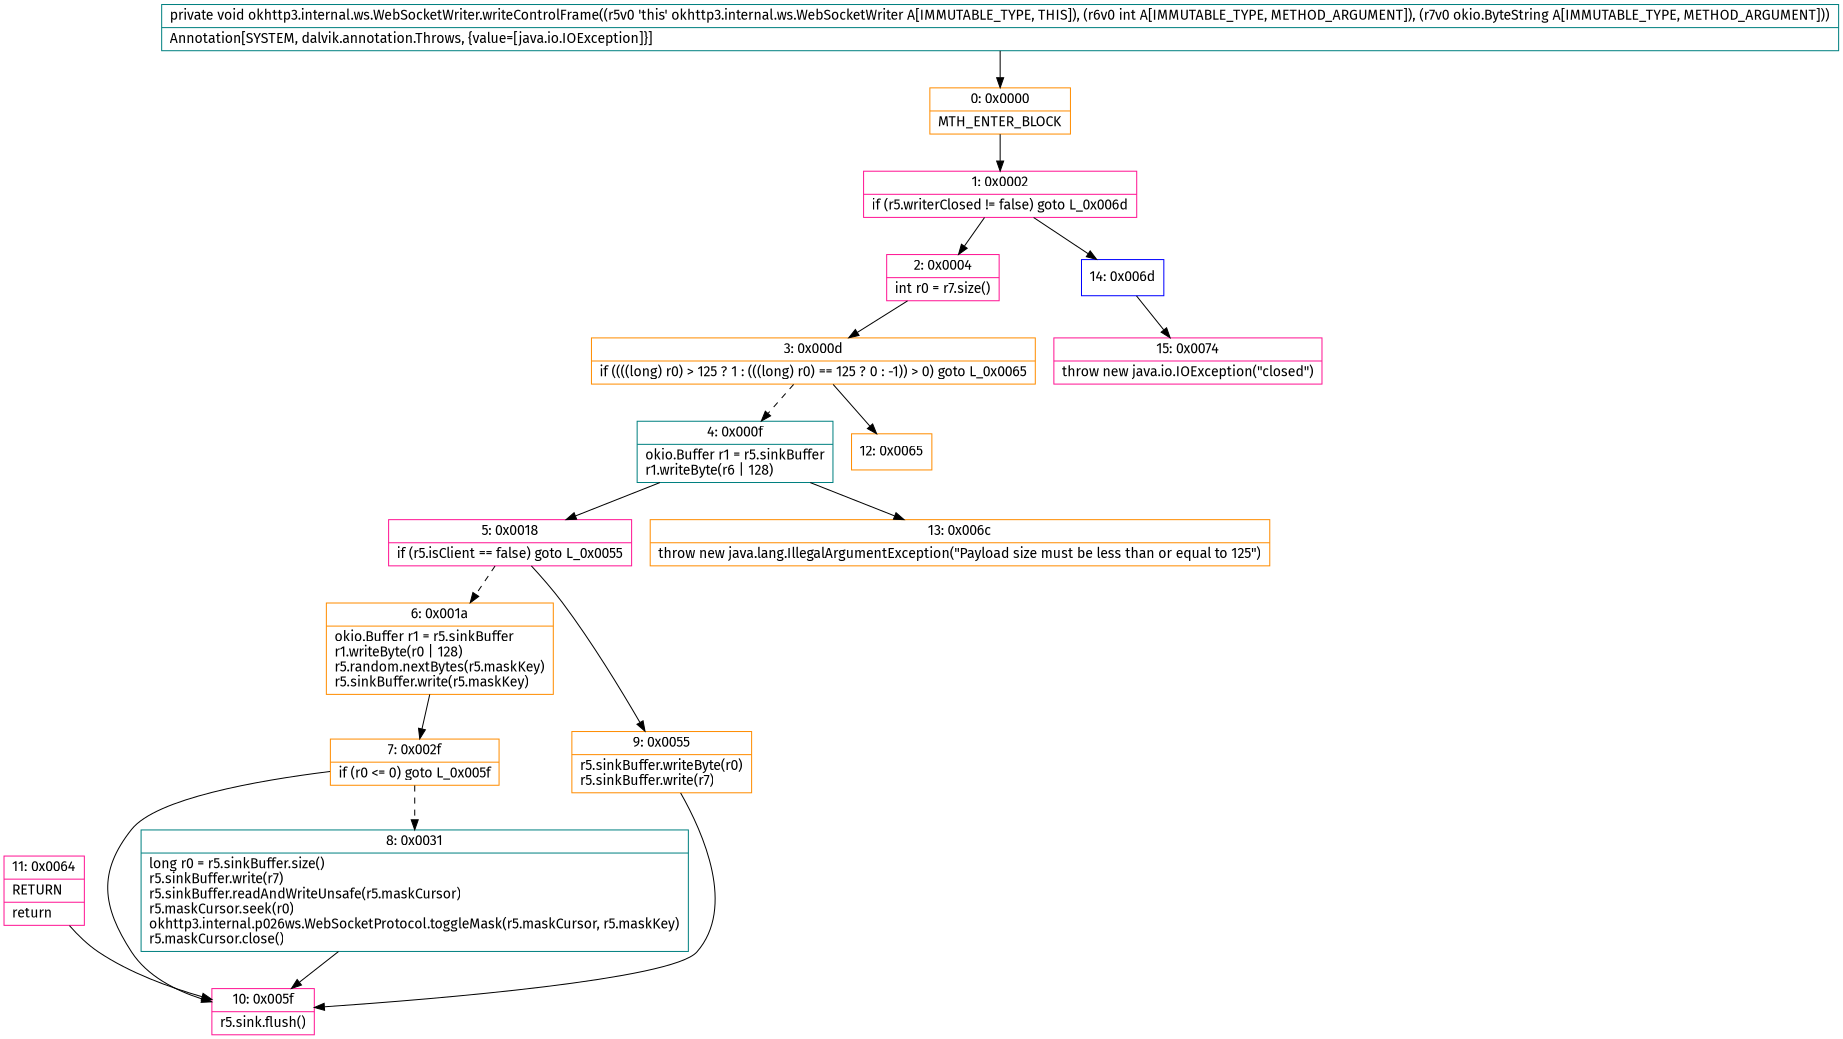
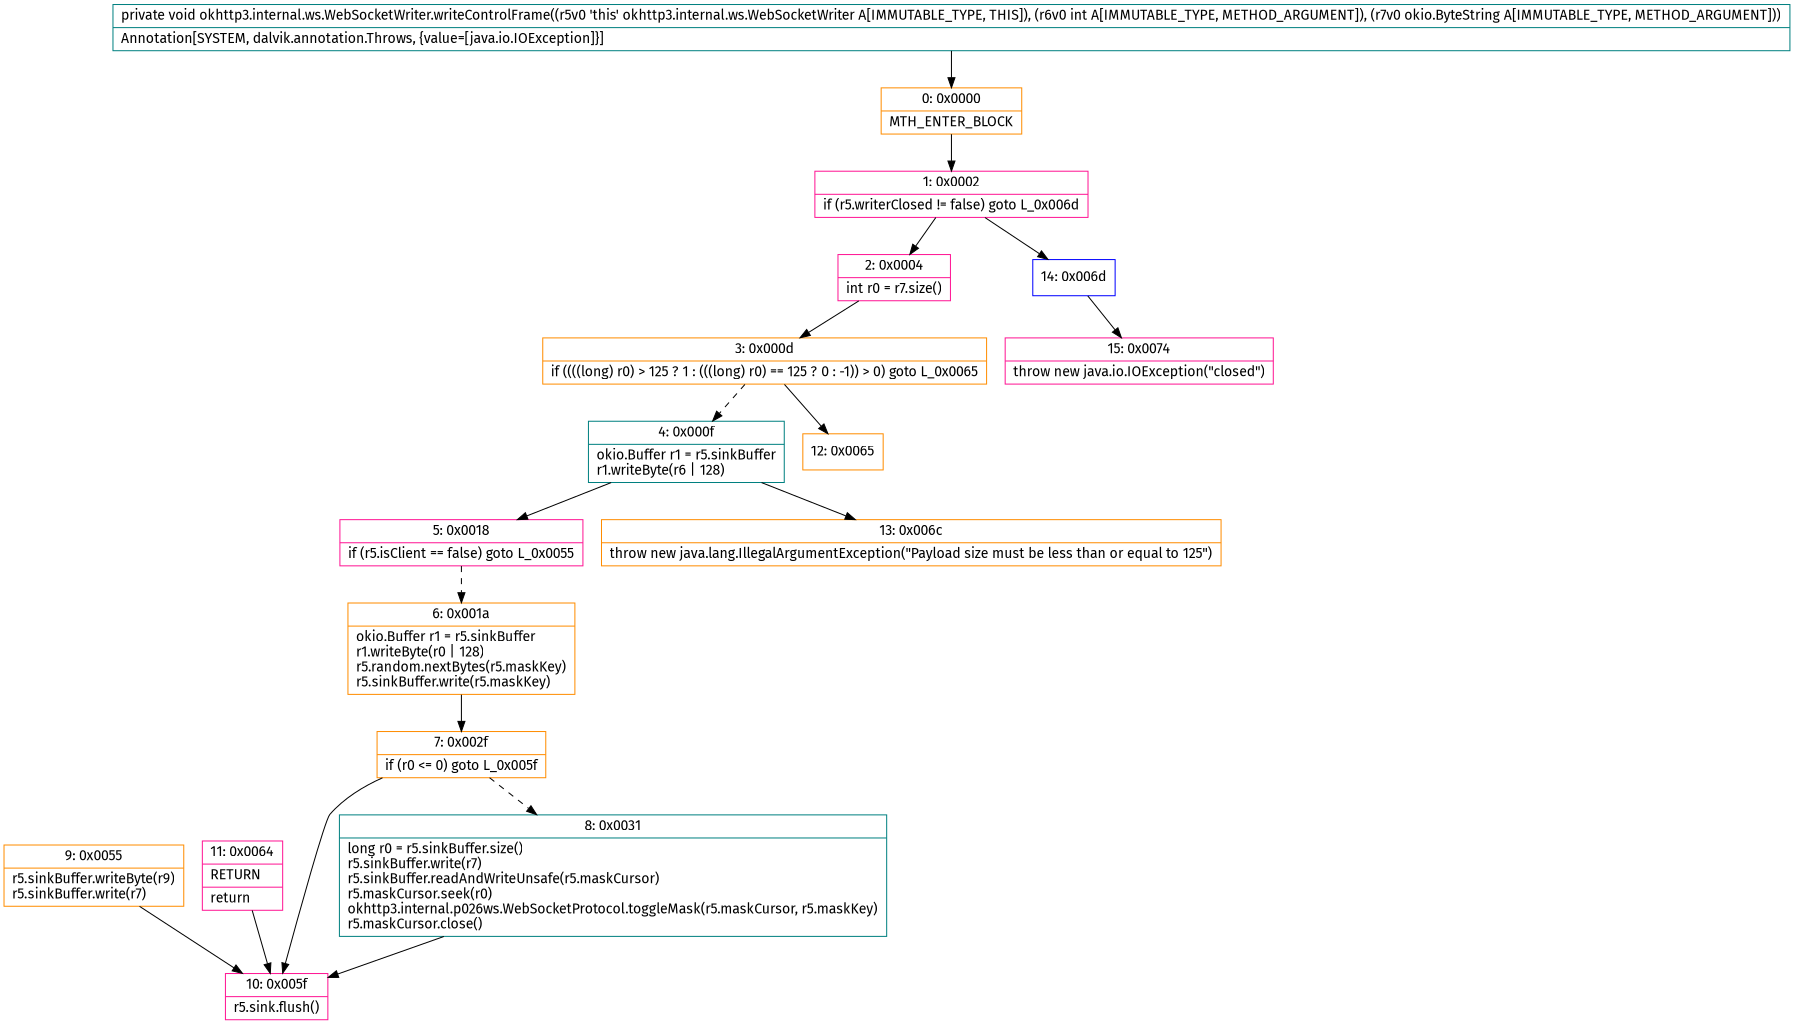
  digraph {
    fontname="Fira Sans"
    node [color=darkorange fontname="Fira Sans" shape=record]
    edge [fontname="Fira Sans"]
    n1 [label="{0\:\ 0x0000|MTH_ENTER_BLOCK\l}"]
    n2 [color=deeppink label="{1\:\ 0x0002|if (r5.writerClosed != false) goto L_0x006d\l}"]
    n3 [color=deeppink label="{2\:\ 0x0004|int r0 = r7.size()\l}"]
    n4 [color=blue label="{14\:\ 0x006d}"]
    n5 [label="{3\:\ 0x000d|if ((((long) r0) \> 125 ? 1 : (((long) r0) == 125 ? 0 : \-1)) \> 0) goto L_0x0065\l}"]
    n6 [color=deeppink label="{15\:\ 0x0074|throw new java.io.IOException(\"closed\")\l}"]
    n7 [color=teal label="{4\:\ 0x000f|okio.Buffer r1 = r5.sinkBuffer\lr1.writeByte(r6 \| 128)\l}"]
    n8 [label="{12\:\ 0x0065}"]
    n9 [color=deeppink label="{5\:\ 0x0018|if (r5.isClient == false) goto L_0x0055\l}"]
    n10 [label="{13\:\ 0x006c|throw new java.lang.IllegalArgumentException(\"Payload size must be less than or equal to 125\")\l}"]
    n11 [label="{6\:\ 0x001a|okio.Buffer r1 = r5.sinkBuffer\lr1.writeByte(r0 \| 128)\lr5.random.nextBytes(r5.maskKey)\lr5.sinkBuffer.write(r5.maskKey)\l}"]
-   n12 [label="{9\:\ 0x0055|r5.sinkBuffer.writeByte(r0)\lr5.sinkBuffer.write(r7)\l}"]
+   n12 [label="{9\:\ 0x0055|r5.sinkBuffer.writeByte(r9)\lr5.sinkBuffer.write(r7)\l}"]
    n13 [label="{7\:\ 0x002f|if (r0 \<= 0) goto L_0x005f\l}"]
    n14 [color=deeppink label="{10\:\ 0x005f|r5.sink.flush()\l}"]
    n15 [color=teal label="{8\:\ 0x0031|long r0 = r5.sinkBuffer.size()\lr5.sinkBuffer.write(r7)\lr5.sinkBuffer.readAndWriteUnsafe(r5.maskCursor)\lr5.maskCursor.seek(r0)\lokhttp3.internal.p026ws.WebSocketProtocol.toggleMask(r5.maskCursor, r5.maskKey)\lr5.maskCursor.close()\l}"]
    n16 [color=deeppink label="{11\:\ 0x0064|RETURN\l|return\l}"]
    n17 [color=teal label="{private void okhttp3.internal.ws.WebSocketWriter.writeControlFrame((r5v0 'this' okhttp3.internal.ws.WebSocketWriter A[IMMUTABLE_TYPE, THIS]), (r6v0 int A[IMMUTABLE_TYPE, METHOD_ARGUMENT]), (r7v0 okio.ByteString A[IMMUTABLE_TYPE, METHOD_ARGUMENT]))  | Annotation[SYSTEM, dalvik.annotation.Throws, \{value=[java.io.IOException]\}]\l}"]
    n1 -> n2
    n2 -> n3 [style=solid]
    n2 -> n4
    n3 -> n5
    n4 -> n6
    n5 -> n7 [style=dashed]
    n5 -> n8
    n7 -> n9
    n7 -> n10
    n9 -> n11 [style=dashed]
-   n9 -> n12
    n11 -> n13
    n12 -> n14
    n13 -> n14
    n13 -> n15 [style=dashed]
    n15 -> n14
    n16 -> n14
    n17 -> n1
  }
